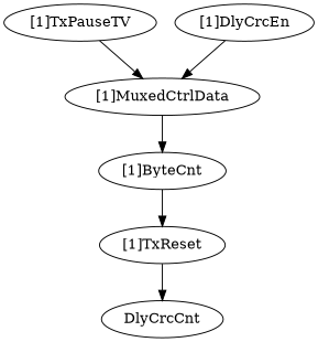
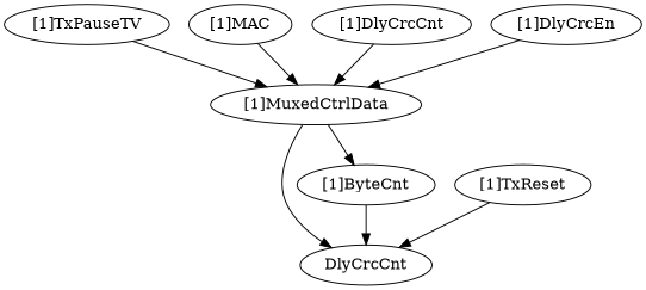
  strict digraph {
    node [complexity=5]
    "[1]TxPauseTV" [complexity=6 importance=0.315594815033 rank=0.0525991358389]
    "[1]MuxedCtrlData" [complexity=2 importance=0.148627184143 rank=0.0743135920715]
    n3 [complexity=0 importance=0.0632652703016 label=DlyCrcCnt rank=0.0]
    "[1]ByteCnt" [complexity=3 importance=3.05092463202 rank=1.01697487734]
+   "[1]MAC" [complexity=14 importance=0.910103551605 rank=0.0650073965432]
+   "[1]DlyCrcCnt" [importance=0.340685217371 rank=0.0681370434742]
    "[1]TxReset" [complexity=1 importance=0.14487098735 rank=0.14487098735]
    "[1]DlyCrcEn" [importance=0.612849183319 rank=0.122569836664]
    "[1]TxPauseTV" -> "[1]MuxedCtrlData"
+   "[1]MuxedCtrlData" -> n3
    "[1]MuxedCtrlData" -> "[1]ByteCnt"
-   "[1]ByteCnt" -> "[1]TxReset"
+   "[1]ByteCnt" -> n3
+   "[1]MAC" -> "[1]MuxedCtrlData"
+   "[1]DlyCrcCnt" -> "[1]MuxedCtrlData"
    "[1]TxReset" -> n3
    "[1]DlyCrcEn" -> "[1]MuxedCtrlData"
  }
